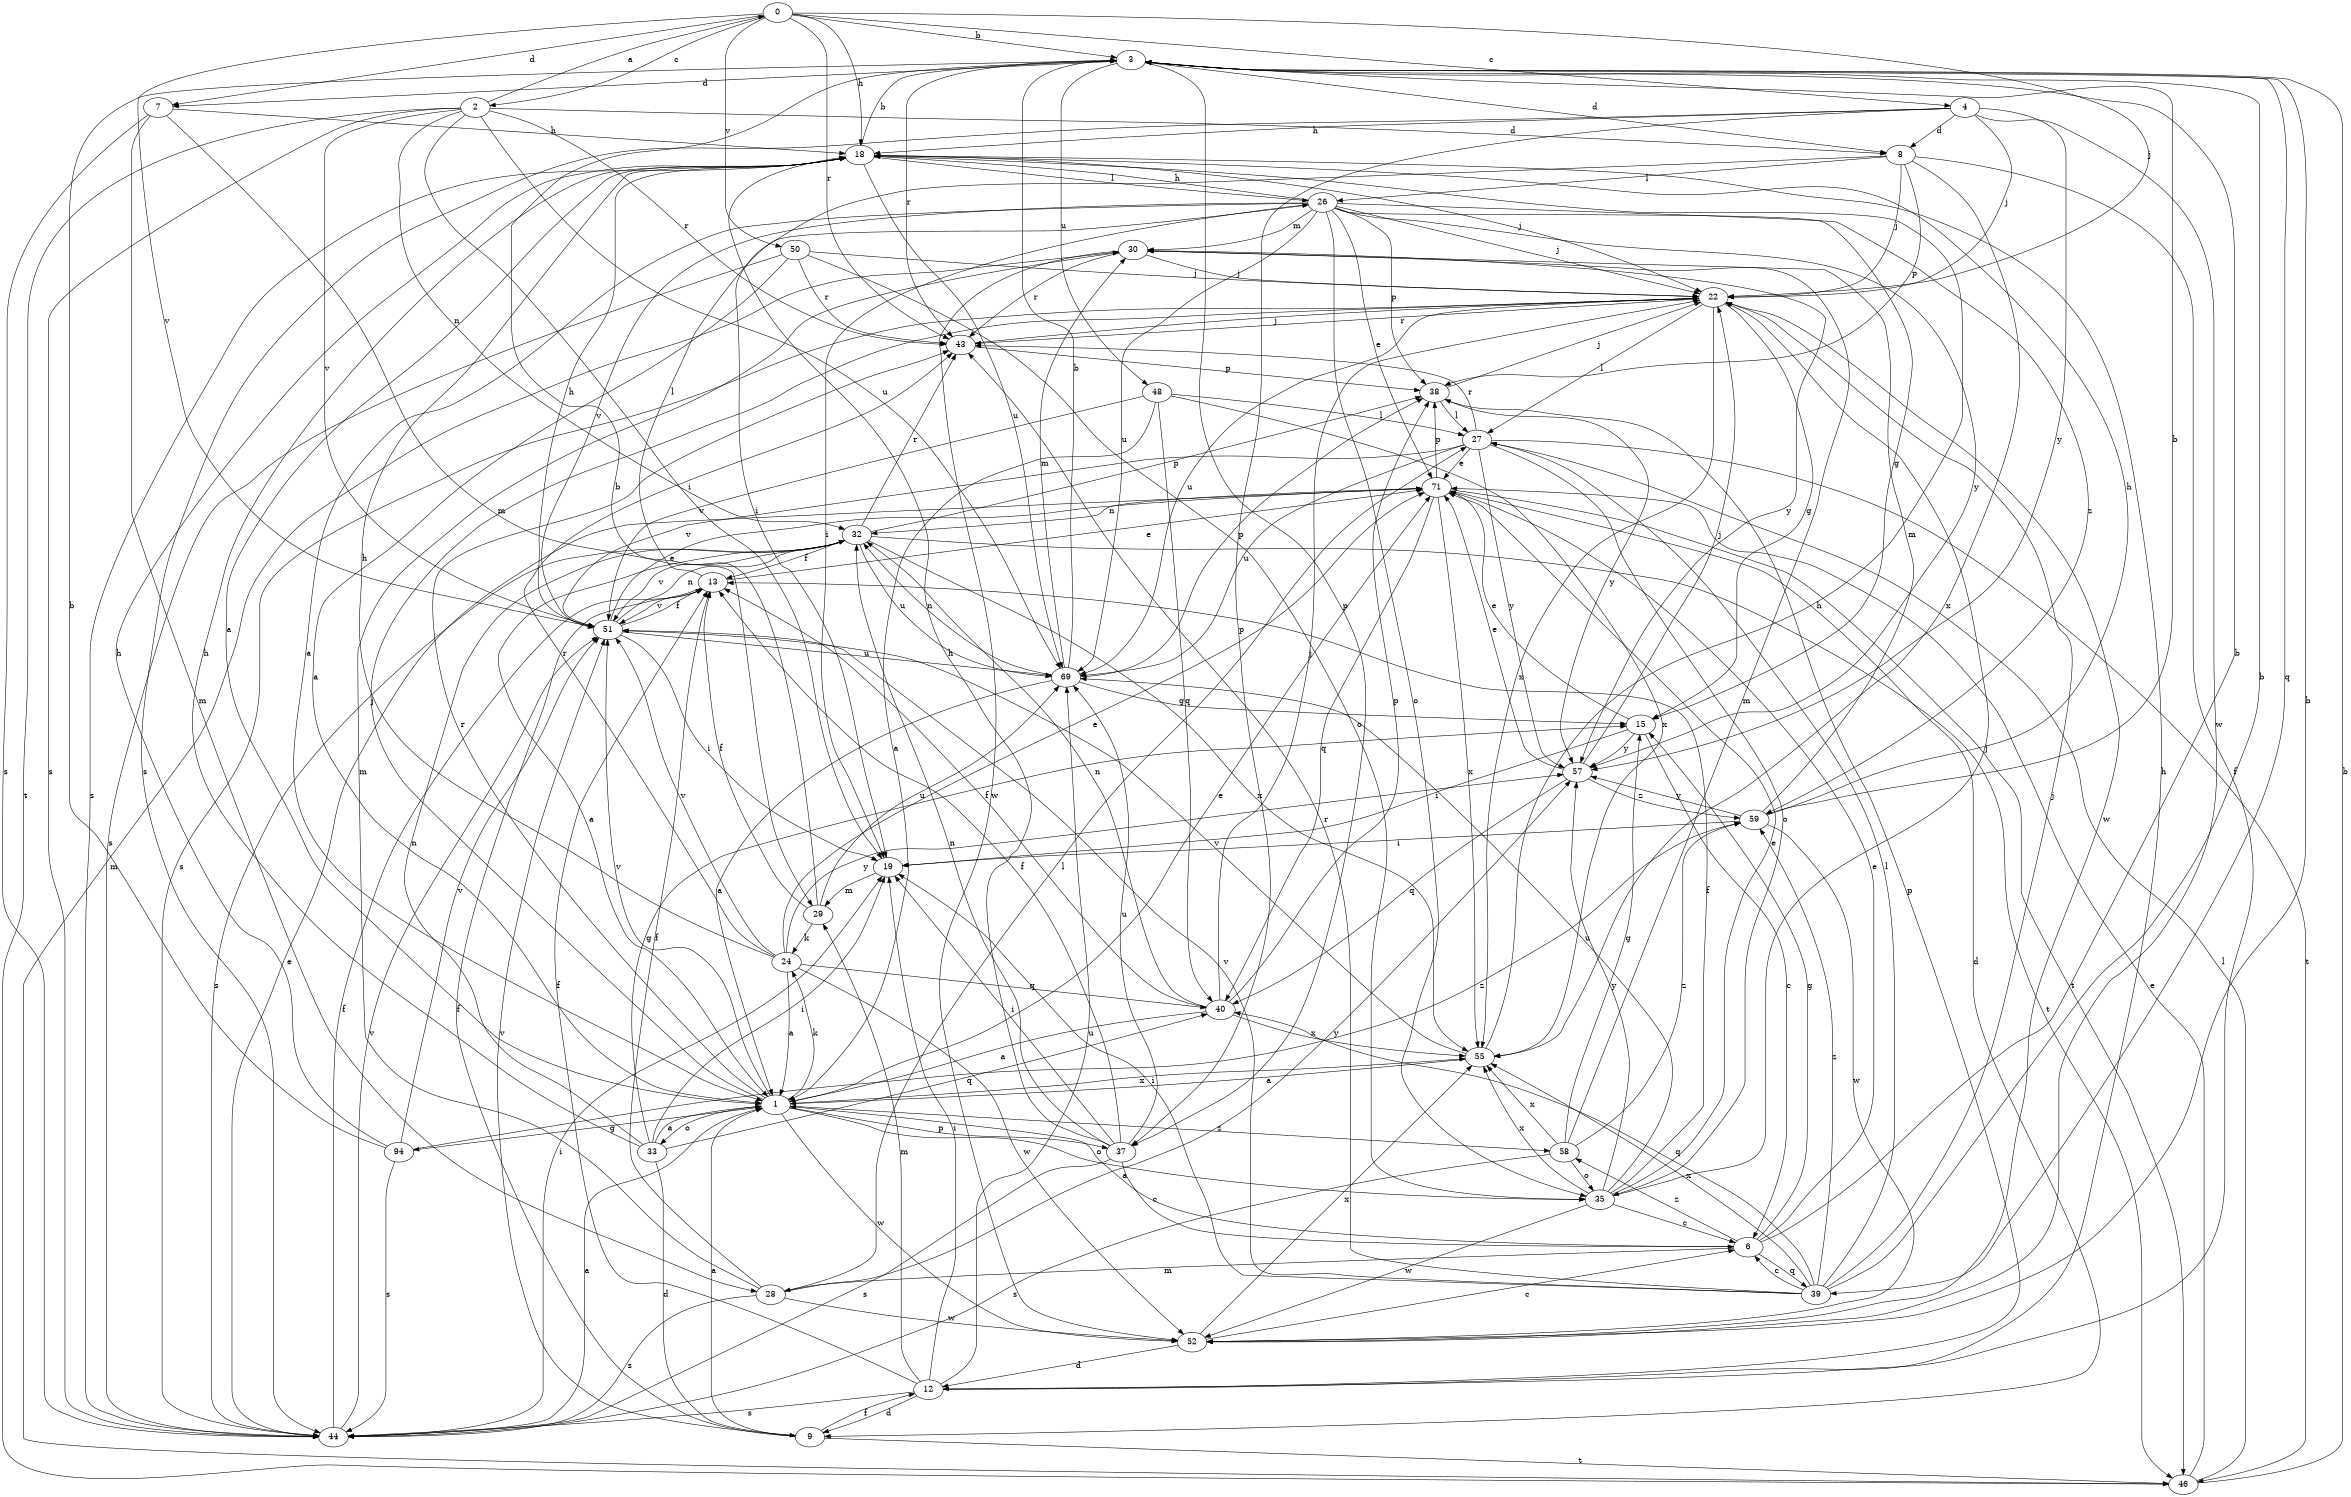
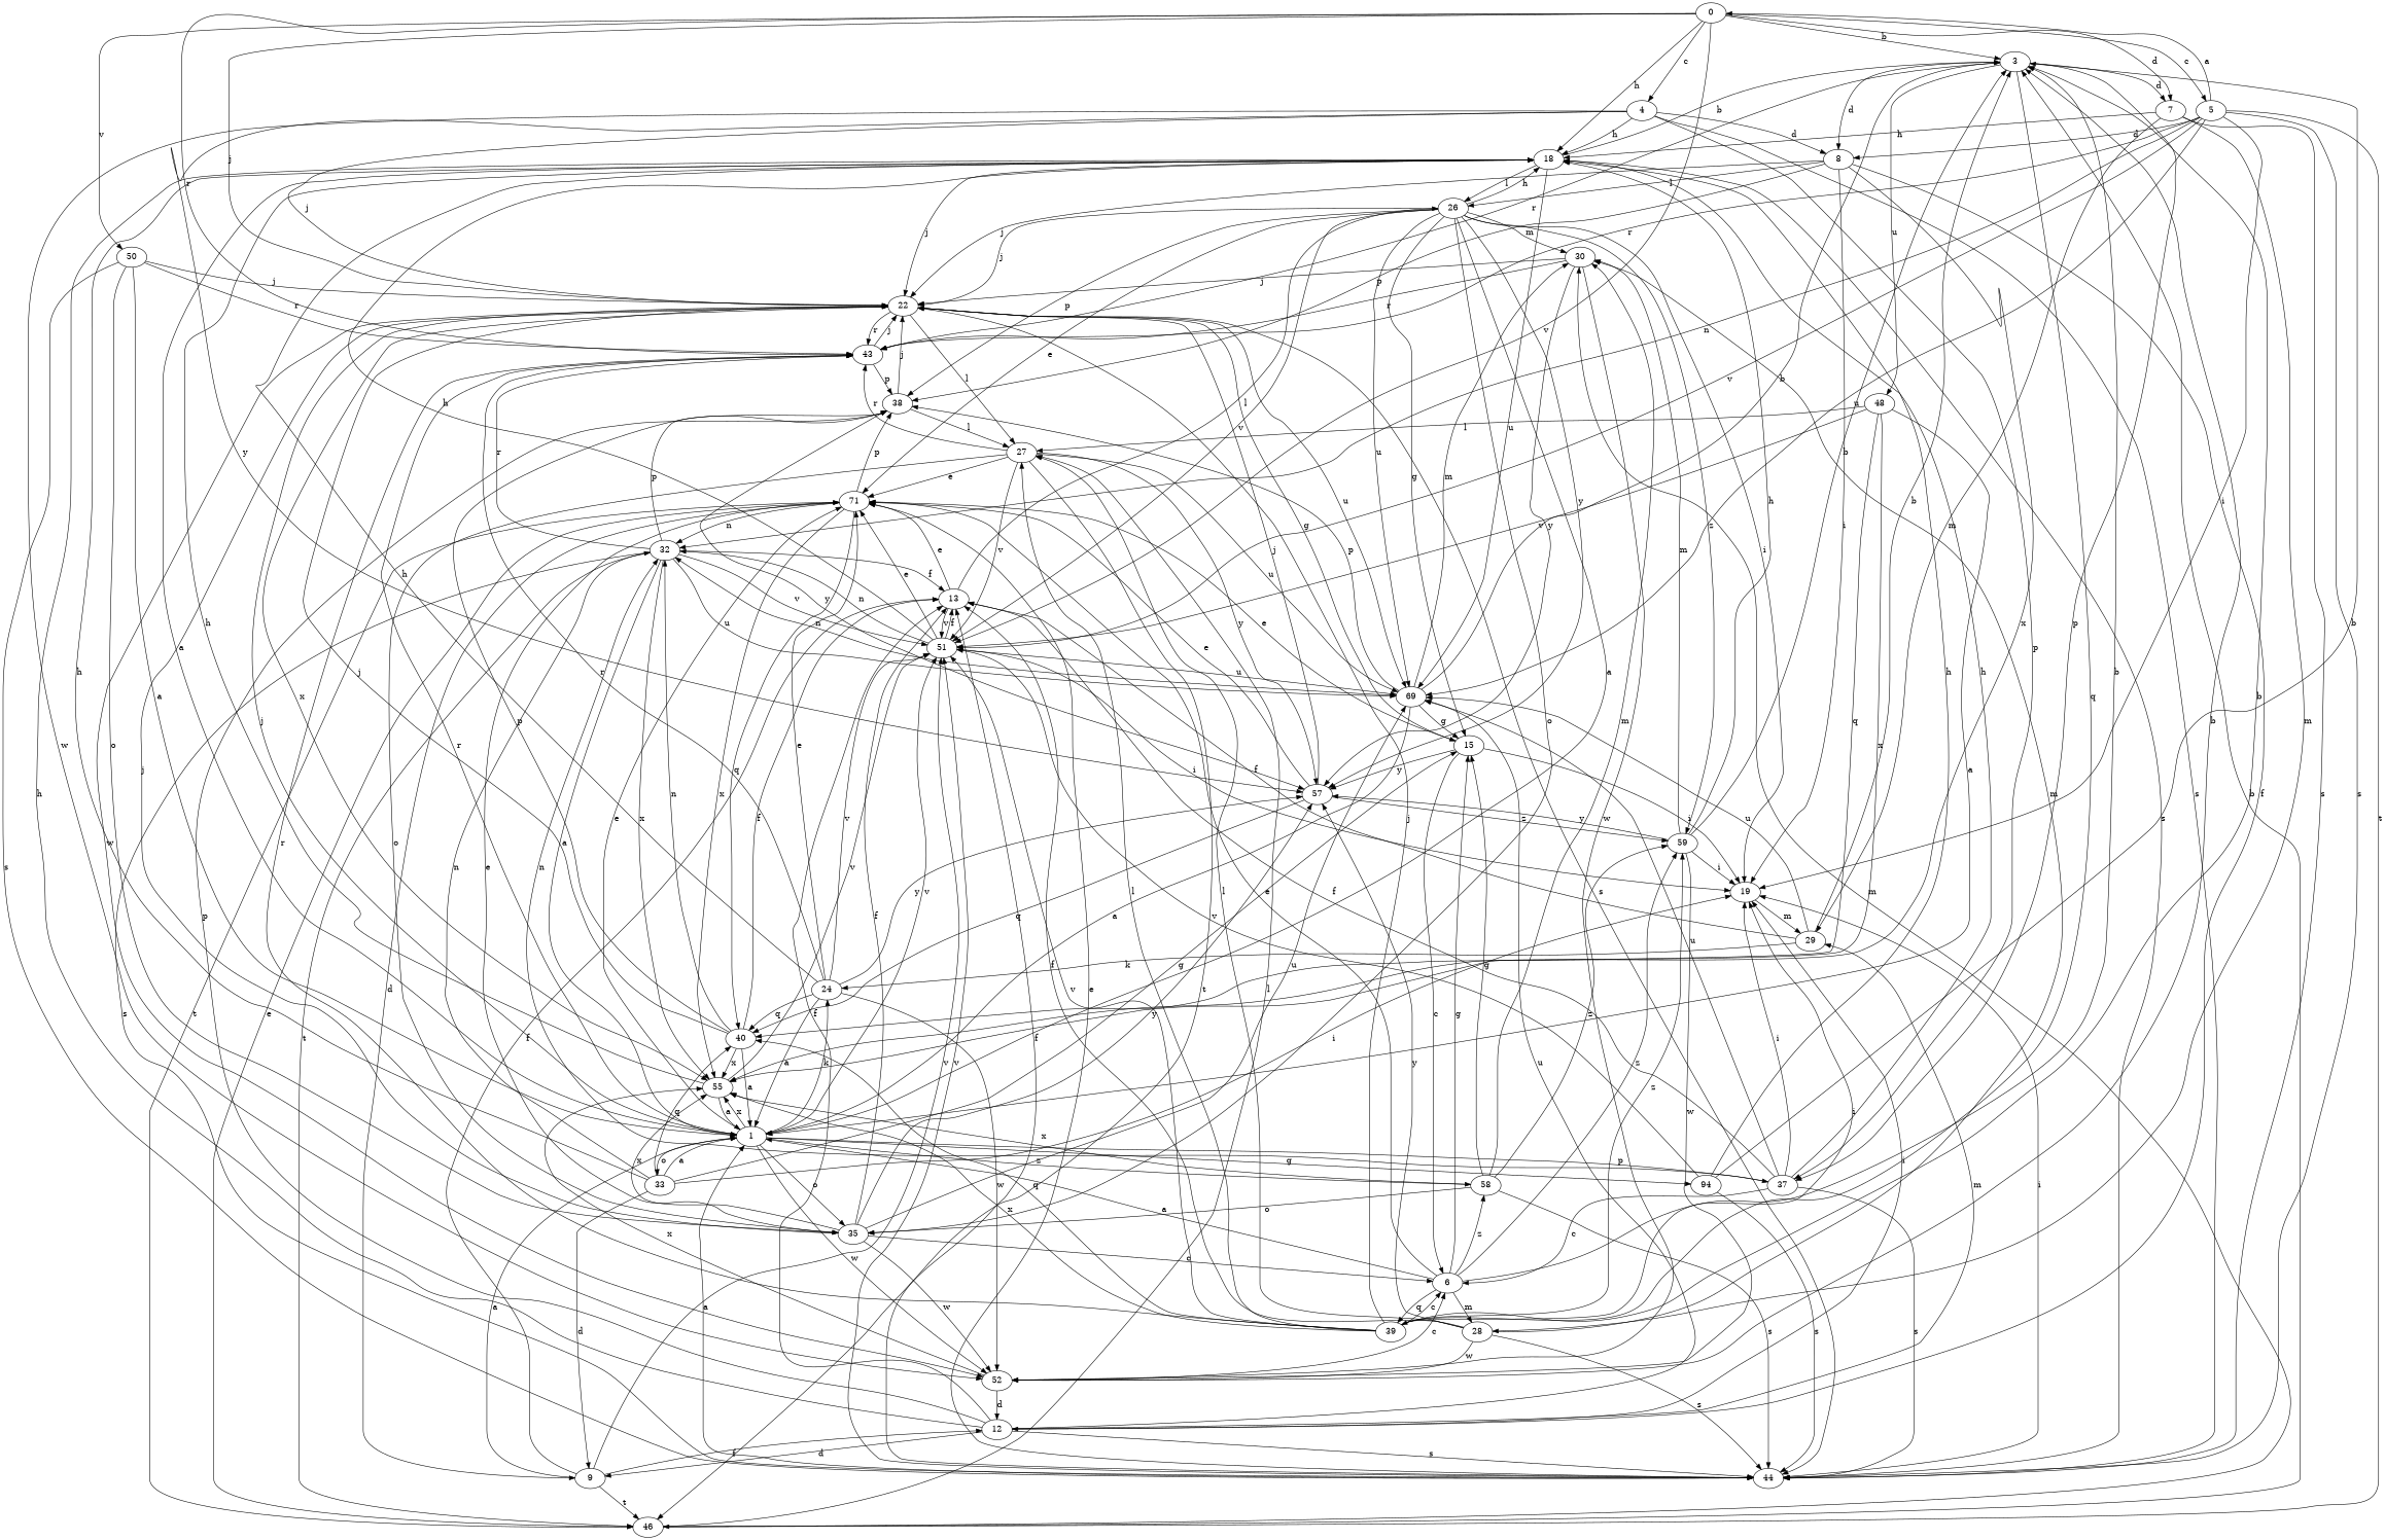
  strict digraph {
    0
    3
    4
-   5 [label=2]
+   5
    7
    18
    22
    43
    50
    51
    37
    8
    39
    48
    52
    44
    57
    19
    32
    46
    n21 [label=69]
    28
    29
    1
    26
    55
    15
    27
    38
    35
    n31 [label=71]
    13
    n33 [label=94]
    24
    33
    58
    9
    40
    6
    12
    59
    30
    0 -> 3 [label=b]
    0 -> 4 [label=c]
    0 -> 5 [label=c]
    0 -> 7 [label=d]
    0 -> 18 [label=h]
    0 -> 22 [label=j]
    0 -> 43 [label=r]
    0 -> 50 [label=v]
    0 -> 51 [label=v]
    3 -> 7 [label=d]
    3 -> 43 [label=r]
    3 -> 37 [label=p]
    3 -> 8 [label=d]
    3 -> 39 [label=q]
    3 -> 48 [label=u]
    4 -> 18 [label=h]
    4 -> 22 [label=j]
    4 -> 37 [label=p]
    4 -> 8 [label=d]
    4 -> 52 [label=w]
    4 -> 44 [label=s]
    4 -> 57 [label=y]
    5 -> 0 [label=a]
    5 -> 43 [label=r]
    5 -> 51 [label=v]
    5 -> 8 [label=d]
    5 -> 44 [label=s]
    5 -> 19 [label=i]
    5 -> 32 [label=n]
    5 -> 46 [label=t]
    5 -> n21 [label=u]
    7 -> 18 [label=h]
    7 -> 44 [label=s]
    7 -> 28 [label=m]
    7 -> 29 [label=m]
    18 -> 3 [label=b]
    18 -> 22 [label=j]
    18 -> 44 [label=s]
    18 -> n21 [label=u]
    18 -> 1 [label=a]
    18 -> 26 [label=l]
    22 -> 43 [label=r]
    22 -> 52 [label=w]
    22 -> 44 [label=s]
    22 -> n21 [label=u]
    22 -> 55 [label=x]
    22 -> 15 [label=g]
    22 -> 27 [label=l]
    43 -> 22 [label=j]
    43 -> 38 [label=p]
    50 -> 22 [label=j]
    50 -> 43 [label=r]
    50 -> 44 [label=s]
    50 -> 1 [label=a]
    50 -> 35 [label=o]
    51 -> 18 [label=h]
    51 -> 19 [label=i]
    51 -> 32 [label=n]
    51 -> n21 [label=u]
    51 -> n31 [label=e]
    51 -> 13 [label=f]
    37 -> 18 [label=h]
    37 -> 44 [label=s]
    37 -> 19 [label=i]
    37 -> 32 [label=n]
    37 -> n21 [label=u]
    37 -> 13 [label=f]
    37 -> 6 [label=c]
    8 -> 22 [label=j]
    8 -> 19 [label=i]
    8 -> 26 [label=l]
    8 -> 55 [label=x]
    8 -> 38 [label=p]
    8 -> 12 [label=f]
    39 -> 3 [label=b]
    39 -> 22 [label=j]
    39 -> 43 [label=r]
    39 -> 51 [label=v]
    39 -> 19 [label=i]
    39 -> 55 [label=x]
    39 -> 27 [label=l]
    39 -> 40 [label=q]
    39 -> 6 [label=c]
    39 -> 59 [label=z]
    48 -> 51 [label=v]
    48 -> 1 [label=a]
    48 -> 55 [label=x]
    48 -> 27 [label=l]
    48 -> 40 [label=q]
    52 -> 3 [label=b]
    52 -> 55 [label=x]
    52 -> 6 [label=c]
    52 -> 12 [label=d]
    44 -> 51 [label=v]
    44 -> 19 [label=i]
    44 -> 1 [label=a]
    44 -> n31 [label=e]
    44 -> 13 [label=f]
    57 -> 22 [label=j]
    57 -> n31 [label=e]
    57 -> 40 [label=q]
    57 -> 59 [label=z]
    19 -> 29 [label=m]
    32 -> 43 [label=r]
    32 -> 51 [label=v]
    32 -> 44 [label=s]
    32 -> 46 [label=t]
    32 -> n21 [label=u]
    32 -> 1 [label=a]
    32 -> 55 [label=x]
    32 -> 38 [label=p]
    32 -> 13 [label=f]
    46 -> 3 [label=b]
    46 -> 27 [label=l]
    46 -> n31 [label=e]
    46 -> 30 [label=m]
    n21 -> 3 [label=b]
    n21 -> 32 [label=n]
    n21 -> 1 [label=a]
    n21 -> 15 [label=g]
    n21 -> 38 [label=p]
    n21 -> 30 [label=m]
    28 -> 52 [label=w]
    28 -> 44 [label=s]
    28 -> 57 [label=y]
    28 -> 27 [label=l]
    28 -> 13 [label=f]
    28 -> 30 [label=m]
    29 -> 3 [label=b]
    29 -> n21 [label=u]
    29 -> 13 [label=f]
    29 -> 24 [label=k]
    1 -> 22 [label=j]
    1 -> 43 [label=r]
    1 -> 51 [label=v]
    1 -> 37 [label=p]
    1 -> 52 [label=w]
    1 -> 55 [label=x]
    1 -> 35 [label=o]
    1 -> n31 [label=e]
    1 -> n33 [label=g]
    1 -> 24 [label=k]
    1 -> 33 [label=o]
    1 -> 58 [label=z]
    26 -> 18 [label=h]
    26 -> 22 [label=j]
    26 -> 51 [label=v]
    26 -> 57 [label=y]
    26 -> 19 [label=i]
    26 -> n21 [label=u]
    26 -> 1 [label=a]
    26 -> 15 [label=g]
    26 -> 38 [label=p]
    26 -> 35 [label=o]
    26 -> n31 [label=e]
    26 -> 59 [label=z]
    26 -> 30 [label=m]
    55 -> 18 [label=h]
    55 -> 51 [label=v]
    55 -> 1 [label=a]
    15 -> 57 [label=y]
    15 -> 19 [label=i]
    15 -> n31 [label=e]
    15 -> 6 [label=c]
    27 -> 43 [label=r]
    27 -> 51 [label=v]
    27 -> 57 [label=y]
    27 -> 46 [label=t]
    27 -> n21 [label=u]
    27 -> 35 [label=o]
    27 -> n31 [label=e]
    38 -> 22 [label=j]
    38 -> 57 [label=y]
    38 -> 27 [label=l]
    35 -> 22 [label=j]
    35 -> 52 [label=w]
    35 -> 57 [label=y]
    35 -> n21 [label=u]
    35 -> 55 [label=x]
    35 -> n31 [label=e]
    35 -> 13 [label=f]
    35 -> 6 [label=c]
    n31 -> 32 [label=n]
    n31 -> 46 [label=t]
    n31 -> 55 [label=x]
    n31 -> 38 [label=p]
    n31 -> 9 [label=d]
    n31 -> 40 [label=q]
    13 -> 51 [label=v]
    13 -> 26 [label=l]
    13 -> n31 [label=e]
    n33 -> 3 [label=b]
    n33 -> 18 [label=h]
    n33 -> 51 [label=v]
    n33 -> 44 [label=s]
    24 -> 18 [label=h]
    24 -> 43 [label=r]
    24 -> 51 [label=v]
    24 -> 52 [label=w]
    24 -> 57 [label=y]
    24 -> 1 [label=a]
    24 -> n31 [label=e]
    24 -> 40 [label=q]
    33 -> 18 [label=h]
    33 -> 19 [label=i]
    33 -> 32 [label=n]
    33 -> 1 [label=a]
    33 -> 15 [label=g]
    33 -> 9 [label=d]
    33 -> 40 [label=q]
    58 -> 44 [label=s]
    58 -> 55 [label=x]
    58 -> 15 [label=g]
    58 -> 35 [label=o]
    58 -> 59 [label=z]
    58 -> 30 [label=m]
    9 -> 51 [label=v]
    9 -> 46 [label=t]
    9 -> 1 [label=a]
    9 -> 13 [label=f]
    9 -> 12 [label=f]
    40 -> 22 [label=j]
    40 -> 32 [label=n]
    40 -> 1 [label=a]
    40 -> 55 [label=x]
    40 -> 38 [label=p]
    40 -> 13 [label=f]
    6 -> 3 [label=b]
    6 -> 39 [label=q]
    6 -> 28 [label=m]
    6 -> 1 [label=a]
    6 -> 15 [label=g]
    6 -> n31 [label=e]
    6 -> 58 [label=z]
-   n33 -> 59 [label=z]
+   6 -> 59 [label=z]
    12 -> 18 [label=h]
    12 -> 44 [label=s]
    12 -> 19 [label=i]
    12 -> n21 [label=u]
    12 -> 29 [label=m]
    12 -> 38 [label=p]
    12 -> 13 [label=f]
    12 -> 9 [label=d]
    59 -> 3 [label=b]
    59 -> 18 [label=h]
    59 -> 52 [label=w]
    59 -> 57 [label=y]
    59 -> 19 [label=i]
    59 -> 30 [label=m]
    30 -> 22 [label=j]
    30 -> 43 [label=r]
    30 -> 52 [label=w]
    30 -> 57 [label=y]
  }
